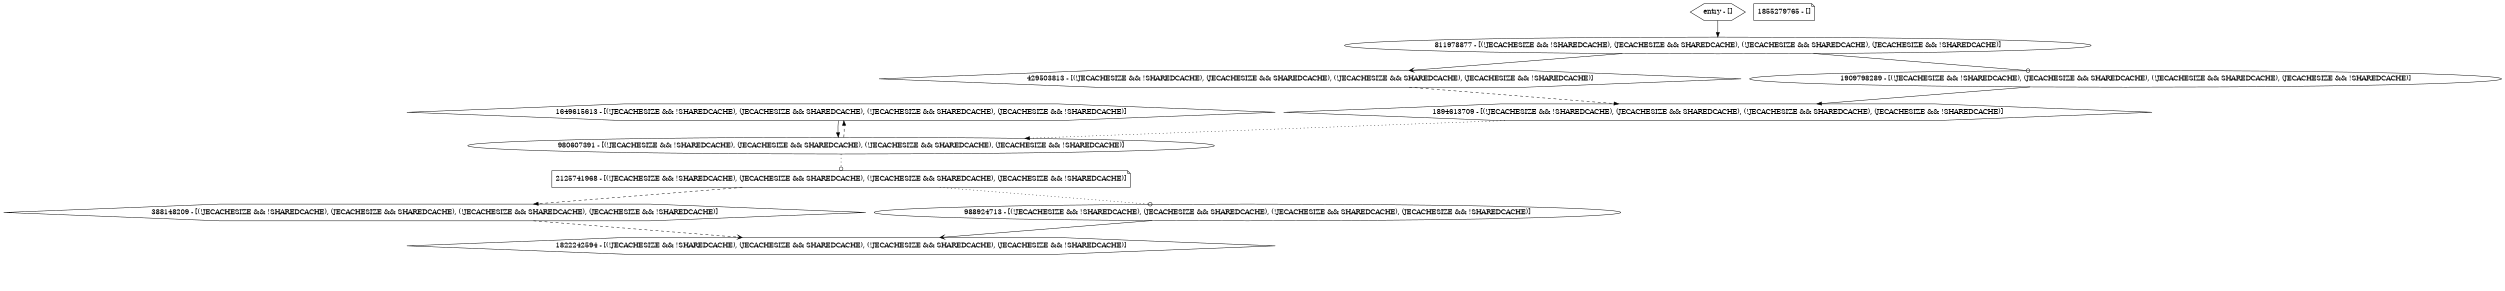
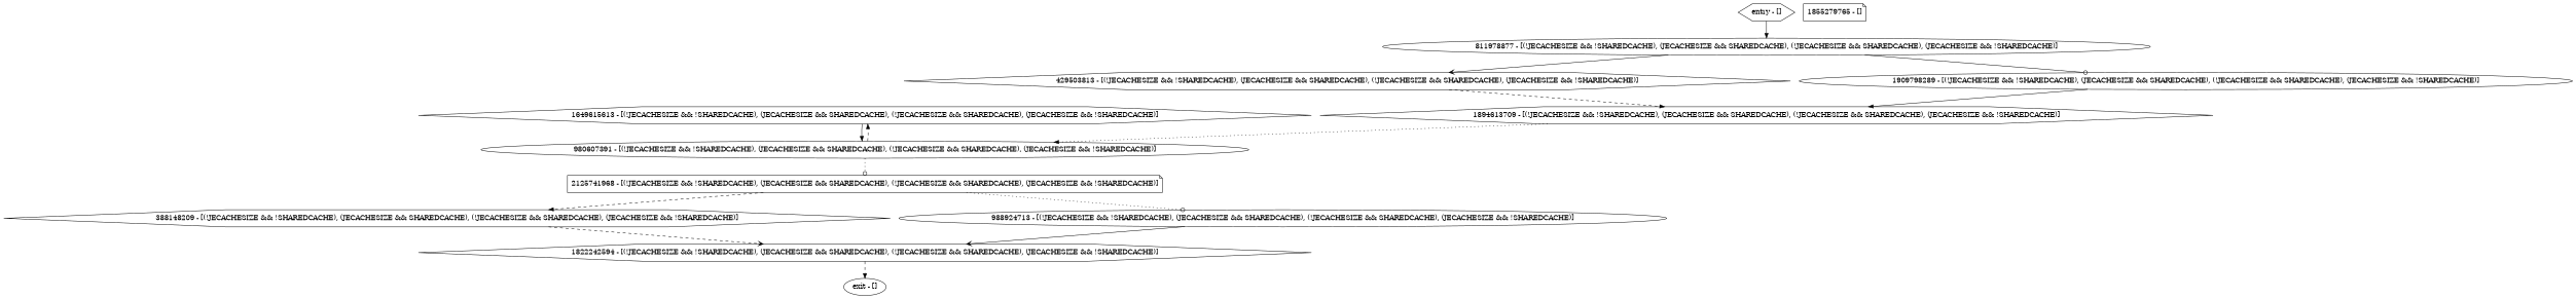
  digraph {
    node [shape=hexagon]
    edge [style=solid arrowhead=normal]
    n1 [label="1649615613 - [(!JECACHESIZE && !SHAREDCACHE), (JECACHESIZE && SHAREDCACHE), (!JECACHESIZE && SHAREDCACHE), (JECACHESIZE && !SHAREDCACHE)]"]
    n2 [label="980607391 - [(!JECACHESIZE && !SHAREDCACHE), (JECACHESIZE && SHAREDCACHE), (!JECACHESIZE && SHAREDCACHE), (JECACHESIZE && !SHAREDCACHE)]" shape=ellipse]
    n3 [label="1855279765 - []" shape=note]
    n4 [label="429503813 - [(!JECACHESIZE && !SHAREDCACHE), (JECACHESIZE && SHAREDCACHE), (!JECACHESIZE && SHAREDCACHE), (JECACHESIZE && !SHAREDCACHE)]"]
    n5 [label="1894613709 - [(!JECACHESIZE && !SHAREDCACHE), (JECACHESIZE && SHAREDCACHE), (!JECACHESIZE && SHAREDCACHE), (JECACHESIZE && !SHAREDCACHE)]"]
    n6 [label="388148209 - [(!JECACHESIZE && !SHAREDCACHE), (JECACHESIZE && SHAREDCACHE), (!JECACHESIZE && SHAREDCACHE), (JECACHESIZE && !SHAREDCACHE)]"]
    n7 [label="1822242594 - [(!JECACHESIZE && !SHAREDCACHE), (JECACHESIZE && SHAREDCACHE), (!JECACHESIZE && SHAREDCACHE), (JECACHESIZE && !SHAREDCACHE)]"]
    n8 [label="2125741968 - [(!JECACHESIZE && !SHAREDCACHE), (JECACHESIZE && SHAREDCACHE), (!JECACHESIZE && SHAREDCACHE), (JECACHESIZE && !SHAREDCACHE)]" shape=note]
    n9 [label="988924713 - [(!JECACHESIZE && !SHAREDCACHE), (JECACHESIZE && SHAREDCACHE), (!JECACHESIZE && SHAREDCACHE), (JECACHESIZE && !SHAREDCACHE)]" shape=ellipse]
    n10 [label="1909798289 - [(!JECACHESIZE && !SHAREDCACHE), (JECACHESIZE && SHAREDCACHE), (!JECACHESIZE && SHAREDCACHE), (JECACHESIZE && !SHAREDCACHE)]" shape=ellipse]
    n11 [label="entry - []"]
    n12 [label="811978877 - [(!JECACHESIZE && !SHAREDCACHE), (JECACHESIZE && SHAREDCACHE), (!JECACHESIZE && SHAREDCACHE), (JECACHESIZE && !SHAREDCACHE)]" shape=ellipse]
+   n13 [label="exit - []" shape=ellipse]
    n1 -> n2
    n2 -> n1 [style=dashed]
    n2 -> n8 [style=dotted arrowhead=odot]
    n4 -> n5 [style=dashed]
    n5 -> n2 [style=dotted]
    n6 -> n7 [style=dashed arrowhead=vee]
+   n7 -> n13 [style=dashed]
    n8 -> n6 [style=dashed]
    n8 -> n9 [style=dotted arrowhead=odot]
    n9 -> n7 [arrowhead=vee]
    n10 -> n5
    n11 -> n12
    n12 -> n4 [arrowhead=vee]
    n12 -> n10 [arrowhead=odot]
  }
